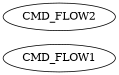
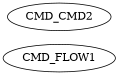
  digraph {
    rankdir=LR
    node [prio=0 toffs=0 tvalid=0 type=flow]
    CMD_FLOW1 [dest=Evt_PPSB]
-   CMD_FLOW2 [dest=Evt_PPSD]
+   CMD_FLOW2 [dest=Evt_PPSD label=CMD_CMD2]
  }
